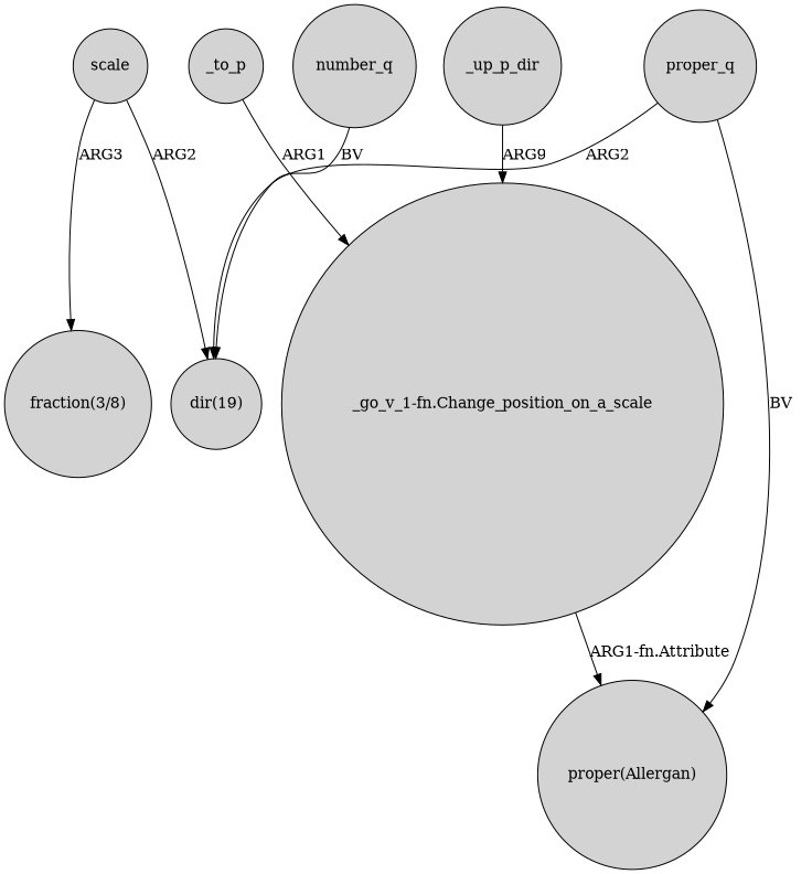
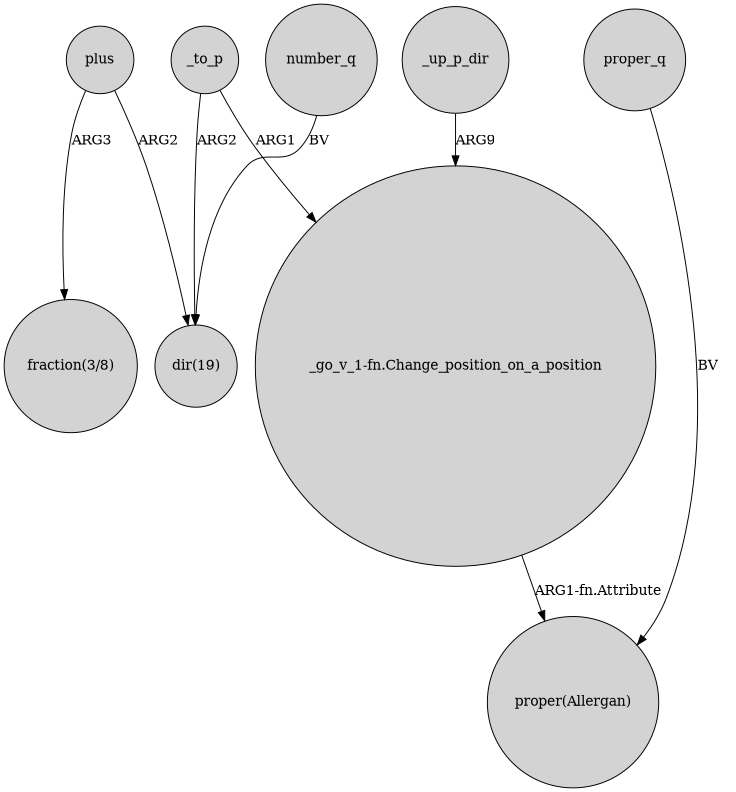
  digraph {
    node [shape=circle style=filled]
    n1 [label="dir(19)"]
    number_q
    _to_p
-   "_go_v_1-fn.Change_position_on_a_scale"
+   "_go_v_1-fn.Change_position_on_a_scale" [label="_go_v_1-fn.Change_position_on_a_position"]
    n5 [label="proper(Allergan)"]
    _up_p_dir
-   plus [label=scale]
+   plus
    "fraction(3/8)"
    proper_q
    number_q -> n1 [label=BV]
-   proper_q -> n1 [label=ARG2]
+   _to_p -> n1 [label=ARG2]
    _to_p -> "_go_v_1-fn.Change_position_on_a_scale" [label=ARG1]
    "_go_v_1-fn.Change_position_on_a_scale" -> n5 [label="ARG1-fn.Attribute"]
    _up_p_dir -> "_go_v_1-fn.Change_position_on_a_scale" [label=ARG9]
    plus -> n1 [label=ARG2]
    plus -> "fraction(3/8)" [label=ARG3]
    proper_q -> n5 [label=BV]
  }
